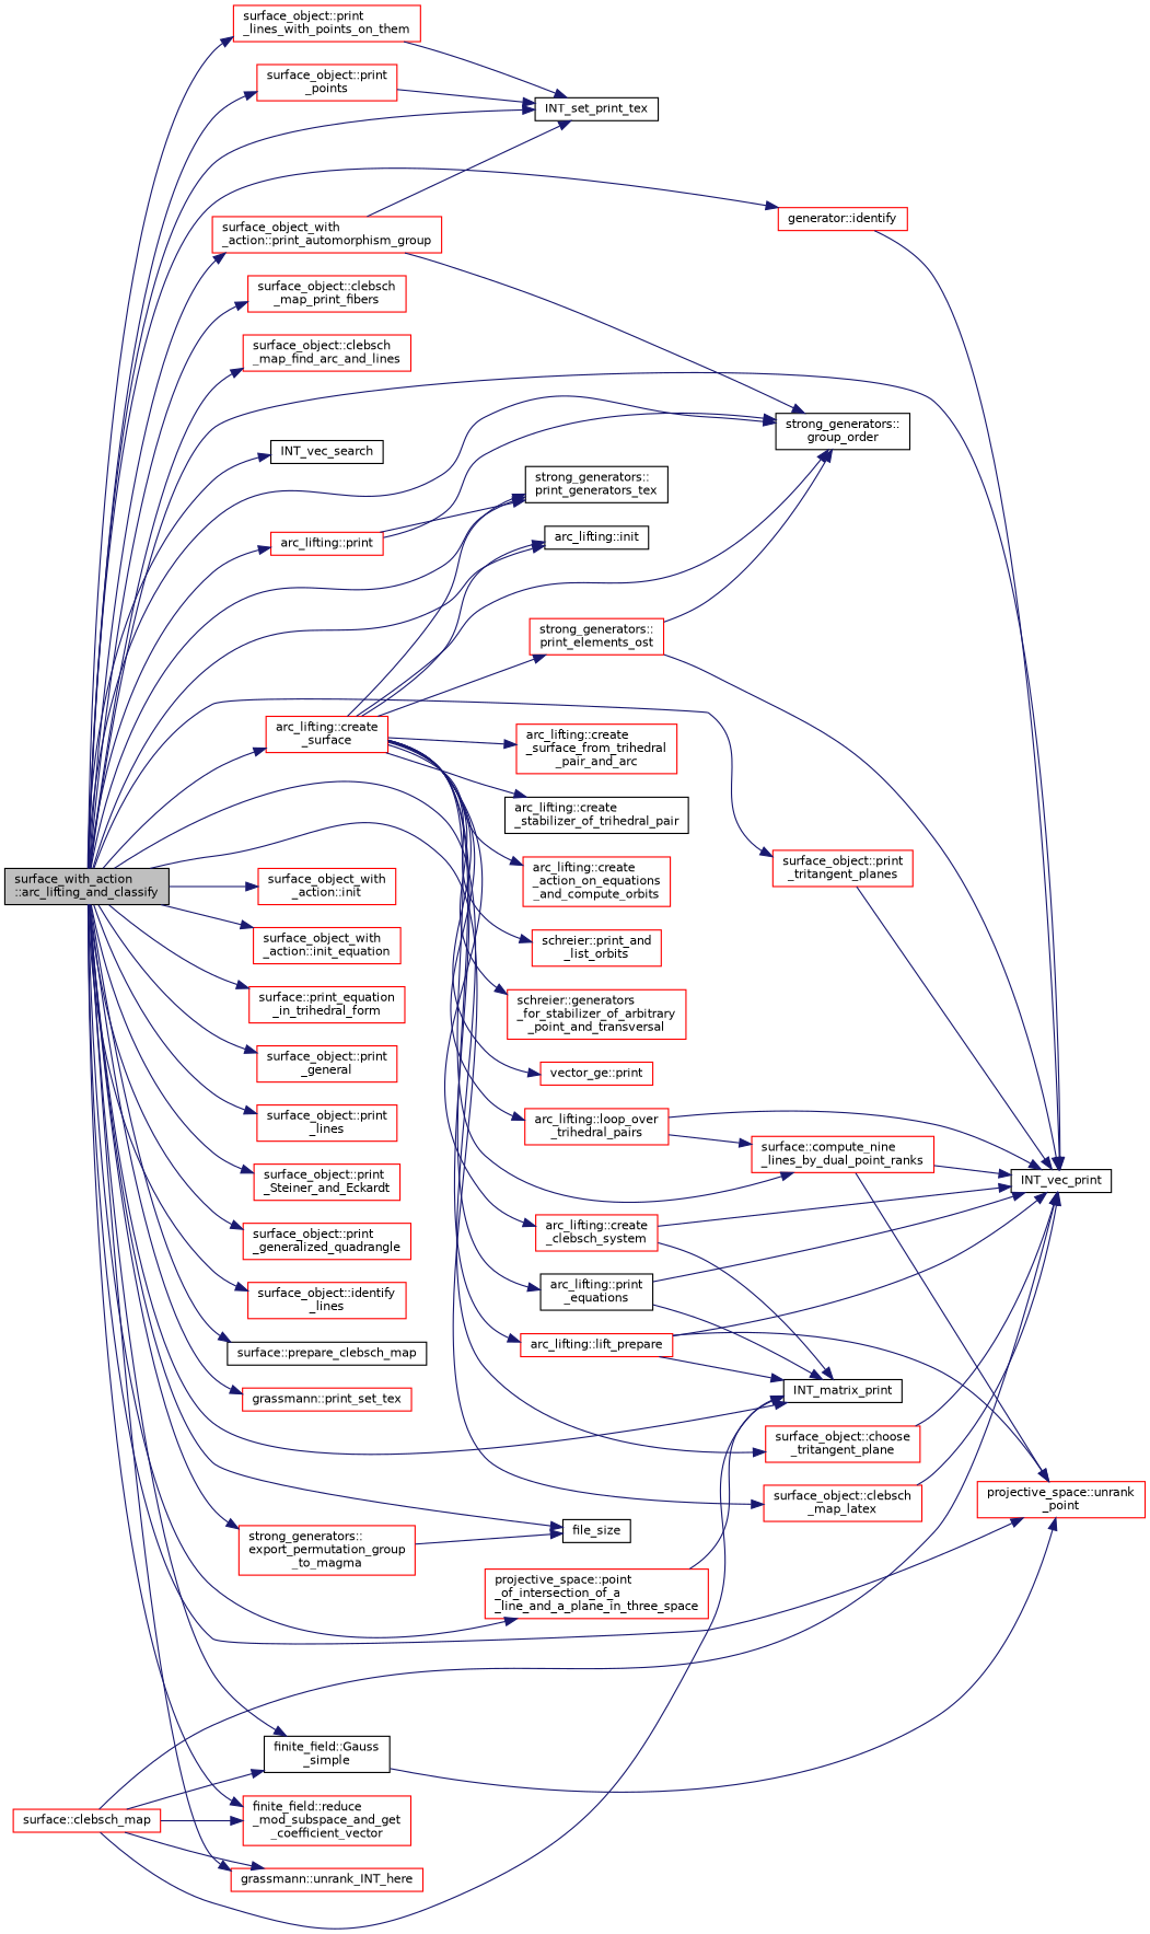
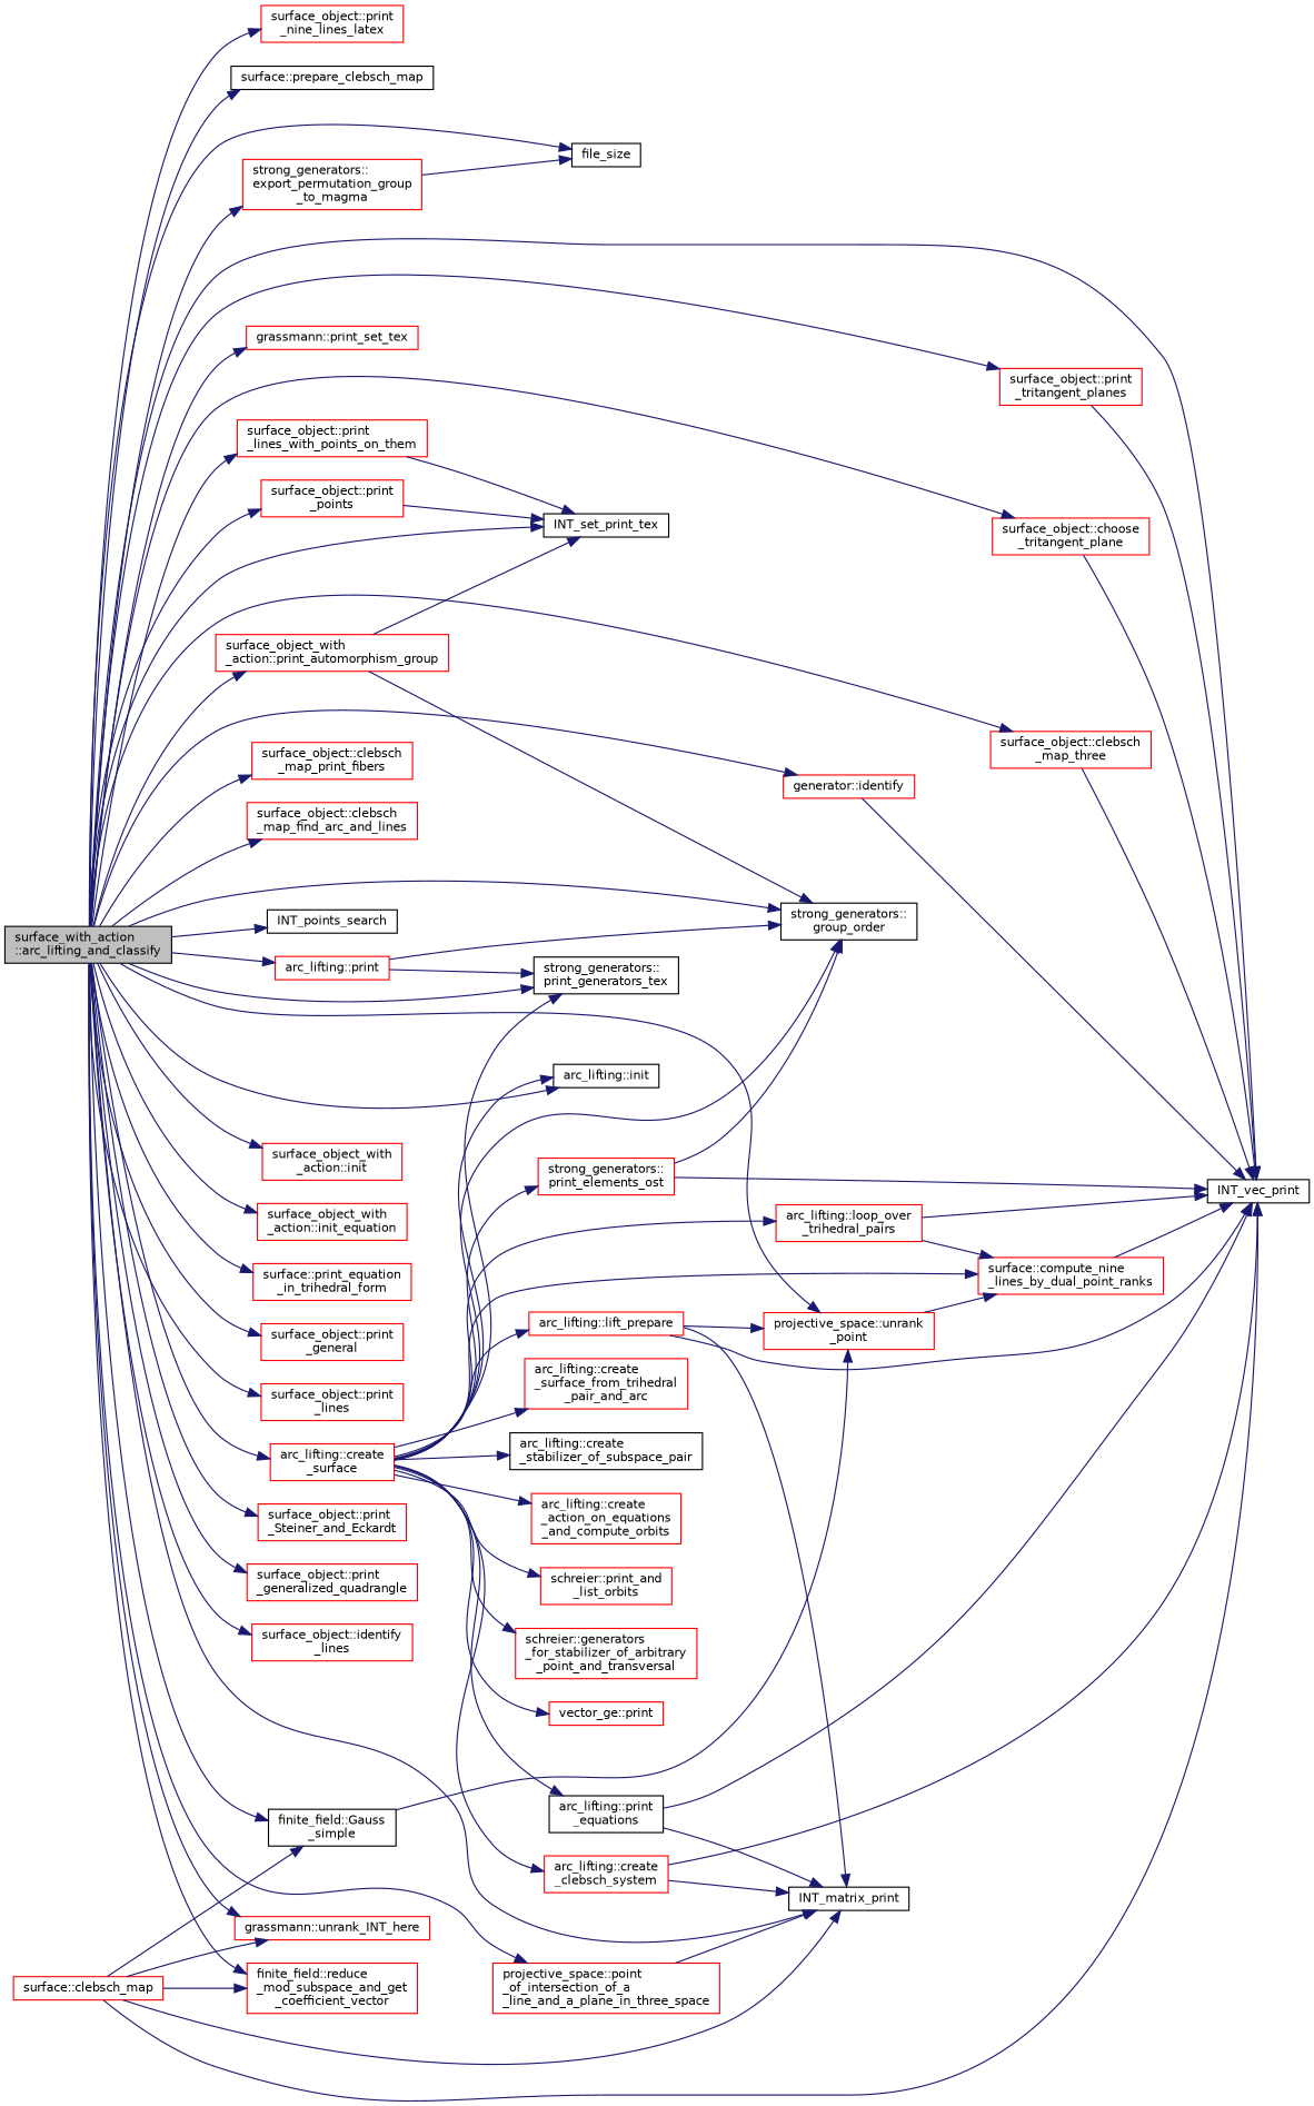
  digraph {
    rankdir=LR
    node [color=red fillcolor=white fontname=Helvetica fontsize=10 shape=record style=filled]
    edge [color=midnightblue fontname=Helvetica fontsize=10 labelfontname=Helvetica labelfontsize=10 style=solid]
    n1 [color=black fillcolor=grey75 fontcolor=black height=0.2 label="surface_with_action\l::arc_lifting_and_classify" width=0.4]
    n2 [height=0.2 label="arc_lifting::create\l_surface" width=0.4]
    n3 [color=black height=0.2 label=INT_vec_print width=0.4]
    n4 [height=0.2 label="projective_space::unrank\l_point" width=0.4]
    n5 [color=black height=0.2 label=INT_matrix_print width=0.4]
    n6 [color=black height=0.2 label="strong_generators::\lgroup_order" width=0.4]
    n7 [color=black height=0.2 label="strong_generators::\lprint_generators_tex" width=0.4]
    n8 [height=0.2 label="arc_lifting::print" width=0.4]
    n9 [height=0.2 label="strong_generators::\lexport_permutation_group\l_to_magma" width=0.4]
    n10 [color=black height=0.2 label=file_size width=0.4]
    n11 [height=0.2 label="surface_object_with\l_action::init" width=0.4]
    n12 [height=0.2 label="surface_object_with\l_action::init_equation" width=0.4]
    n13 [height=0.2 label="surface::print_equation\l_in_trihedral_form" width=0.4]
    n14 [height=0.2 label="surface_object::print\l_general" width=0.4]
    n15 [height=0.2 label="surface_object::print\l_lines" width=0.4]
    n16 [height=0.2 label="surface_object::print\l_points" width=0.4]
    n17 [color=black height=0.2 label=INT_set_print_tex width=0.4]
    n18 [height=0.2 label="surface_object::print\l_tritangent_planes" width=0.4]
    n19 [height=0.2 label="surface_object::print\l_Steiner_and_Eckardt" width=0.4]
    n20 [height=0.2 label="surface_object::print\l_generalized_quadrangle" width=0.4]
    n21 [height=0.2 label="surface_object::identify\l_lines" width=0.4]
+   n22 [height=0.2 label="surface_object::print\l_nine_lines_latex" width=0.4]
    n23 [height=0.2 label="surface_object_with\l_action::print_automorphism_group" width=0.4]
    n24 [color=black height=0.2 label="surface::prepare_clebsch_map" width=0.4]
    n25 [height=0.2 label="surface_object::choose\l_tritangent_plane" width=0.4]
    n26 [height=0.2 label="grassmann::print_set_tex" width=0.4]
    n27 [height=0.2 label="grassmann::unrank_INT_here" width=0.4]
    n28 [color=black height=0.2 label="finite_field::Gauss\l_simple" width=0.4]
    n29 [height=0.2 label="surface_object::print\l_lines_with_points_on_them" width=0.4]
    n30 [height=0.2 label="projective_space::point\l_of_intersection_of_a\l_line_and_a_plane_in_three_space" width=0.4]
    n31 [height=0.2 label="finite_field::reduce\l_mod_subspace_and_get\l_coefficient_vector" width=0.4]
-   n32 [height=0.2 label="surface_object::clebsch\l_map_latex" width=0.4]
+   n32 [height=0.2 label="surface_object::clebsch\l_map_three" width=0.4]
    n33 [height=0.2 label="surface_object::clebsch\l_map_print_fibers" width=0.4]
    n34 [height=0.2 label="surface_object::clebsch\l_map_find_arc_and_lines" width=0.4]
    n35 [height=0.2 label="generator::identify" width=0.4]
-   n36 [color=black height=0.2 label=INT_vec_search width=0.4]
+   n36 [color=black height=0.2 label=INT_points_search width=0.4]
    n37 [color=black height=0.2 label="arc_lifting::init" width=0.4]
    n38 [height=0.2 label="arc_lifting::lift_prepare" width=0.4]
    n39 [height=0.2 label="arc_lifting::create\l_surface_from_trihedral\l_pair_and_arc" width=0.4]
    n40 [color=black height=0.2 label="arc_lifting::print\l_equations" width=0.4]
    n41 [height=0.2 label="arc_lifting::create\l_clebsch_system" width=0.4]
-   n42 [color=black height=0.2 label="arc_lifting::create\l_stabilizer_of_trihedral_pair" width=0.4]
+   n42 [color=black height=0.2 label="arc_lifting::create\l_stabilizer_of_subspace_pair" width=0.4]
    n43 [height=0.2 label="arc_lifting::create\l_action_on_equations\l_and_compute_orbits" width=0.4]
    n44 [height=0.2 label="schreier::print_and\l_list_orbits" width=0.4]
    n45 [height=0.2 label="schreier::generators\l_for_stabilizer_of_arbitrary\l_point_and_transversal" width=0.4]
    n46 [height=0.2 label="vector_ge::print" width=0.4]
    n47 [height=0.2 label="strong_generators::\lprint_elements_ost" width=0.4]
    n48 [height=0.2 label="surface::compute_nine\l_lines_by_dual_point_ranks" width=0.4]
    n49 [height=0.2 label="arc_lifting::loop_over\l_trihedral_pairs" width=0.4]
    n50 [height=0.2 label="surface::clebsch_map" width=0.4]
    n1 -> n2
    n1 -> n3
    n1 -> n4
    n1 -> n5
    n1 -> n6
    n1 -> n7
    n1 -> n8
    n1 -> n9
    n1 -> n10
    n1 -> n11
    n1 -> n12
    n1 -> n13
    n1 -> n14
    n1 -> n15
    n1 -> n16
    n1 -> n17
    n1 -> n18
    n1 -> n19
    n1 -> n20
    n1 -> n21
+   n1 -> n22
    n1 -> n23
    n1 -> n24
    n1 -> n25
    n1 -> n26
    n1 -> n27
    n1 -> n28
    n1 -> n29
    n1 -> n30
    n1 -> n31
    n1 -> n32
    n1 -> n33
    n1 -> n34
    n1 -> n35
    n1 -> n36
    n1 -> n37
    n2 -> n6
    n2 -> n7
    n2 -> n37
    n2 -> n38
    n2 -> n39
    n2 -> n40
    n2 -> n41
    n2 -> n42
    n2 -> n43
    n2 -> n44
    n2 -> n45
    n2 -> n46
    n2 -> n47
    n2 -> n48
    n2 -> n49
    n8 -> n6
    n8 -> n7
    n9 -> n10
    n16 -> n17
    n18 -> n3
    n23 -> n6
    n23 -> n17
    n25 -> n3
    n28 -> n4
    n29 -> n17
    n30 -> n5
    n32 -> n3
    n35 -> n3
    n38 -> n3
    n38 -> n4
    n38 -> n5
    n40 -> n3
    n40 -> n5
    n41 -> n3
    n41 -> n5
    n47 -> n3
    n47 -> n6
    n48 -> n3
-   n48 -> n4
+   n4 -> n48
    n49 -> n3
    n49 -> n48
    n50 -> n3
    n50 -> n5
    n50 -> n27
    n50 -> n28
    n50 -> n31
  }
